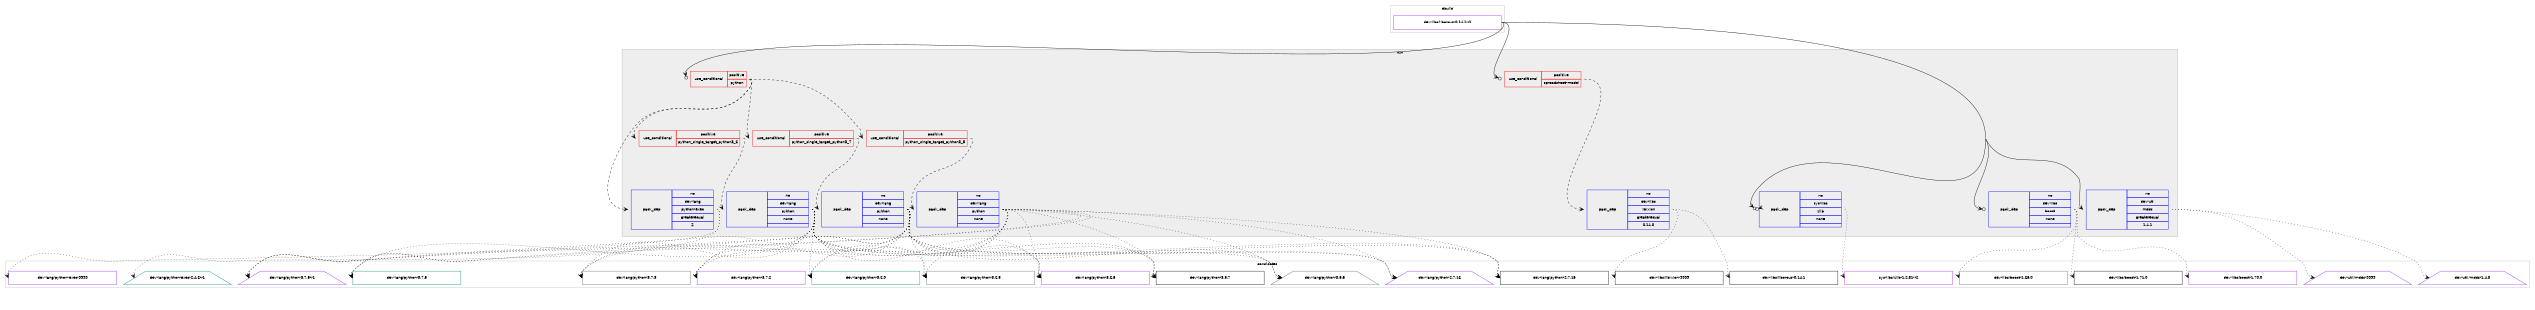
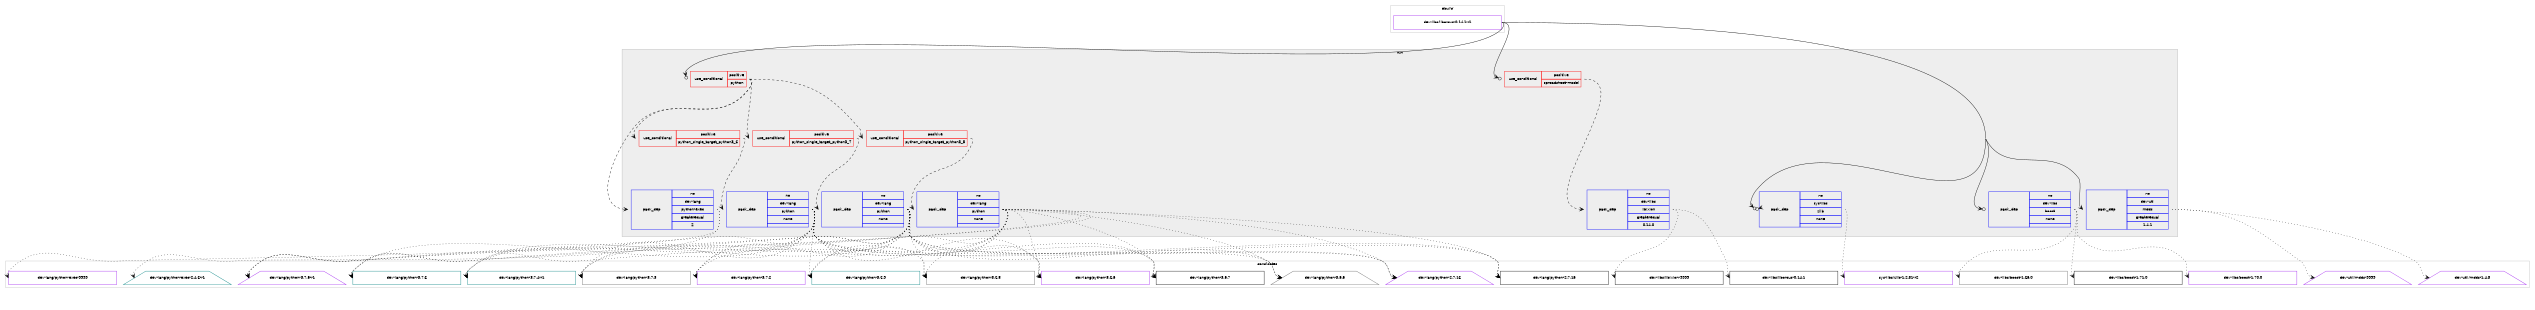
  digraph {
    compound=true
    concentrate=true
    fontname=Helvetica
    fontsize=10
    newrank=true
    rankdir=TB
    ranksep=1.5
    node [color=purple fontname=Helvetica fontsize=10 shape=box]
    edge [arrowhead=vee headport=w style=dotted tailport=e weight=100]
    n1 [label="dev-libs/liborcus-0.14.1-r1" width=4]
    n2 [color=blue label=<<TABLE BORDER="0" CELLBORDER="1" CELLSPACING="0" CELLPADDING="4" WIDTH="220"><TR><TD ROWSPAN="6" CELLPADDING="30">pack_dep</TD></TR><TR><TD WIDTH="110">no</TD></TR><TR><TD>dev-util</TD></TR><TR><TD>mdds</TD></TR><TR><TD>greaterequal</TD></TR><TR><TD>1.4.1</TD></TR></TABLE>> shape=none]
    n3 [color=blue label=<<TABLE BORDER="0" CELLBORDER="1" CELLSPACING="0" CELLPADDING="4" WIDTH="220"><TR><TD ROWSPAN="6" CELLPADDING="30">pack_dep</TD></TR><TR><TD WIDTH="110">no</TD></TR><TR><TD>dev-lang</TD></TR><TR><TD>python</TD></TR><TR><TD>none</TD></TR><TR><TD></TD></TR></TABLE>> shape=none]
    n4 [color=red label=<<TABLE BORDER="0" CELLBORDER="1" CELLSPACING="0" CELLPADDING="4"><TR><TD ROWSPAN="3" CELLPADDING="10">use_conditional</TD></TR><TR><TD>positive</TD></TR><TR><TD>python_single_target_python3_5</TD></TR></TABLE>> shape=none]
    n5 [color=blue label=<<TABLE BORDER="0" CELLBORDER="1" CELLSPACING="0" CELLPADDING="4" WIDTH="220"><TR><TD ROWSPAN="6" CELLPADDING="30">pack_dep</TD></TR><TR><TD WIDTH="110">no</TD></TR><TR><TD>dev-lang</TD></TR><TR><TD>python</TD></TR><TR><TD>none</TD></TR><TR><TD></TD></TR></TABLE>> shape=none]
    n6 [color=red label=<<TABLE BORDER="0" CELLBORDER="1" CELLSPACING="0" CELLPADDING="4"><TR><TD ROWSPAN="3" CELLPADDING="10">use_conditional</TD></TR><TR><TD>positive</TD></TR><TR><TD>python_single_target_python3_6</TD></TR></TABLE>> shape=none]
    n7 [color=blue label=<<TABLE BORDER="0" CELLBORDER="1" CELLSPACING="0" CELLPADDING="4" WIDTH="220"><TR><TD ROWSPAN="6" CELLPADDING="30">pack_dep</TD></TR><TR><TD WIDTH="110">no</TD></TR><TR><TD>dev-lang</TD></TR><TR><TD>python</TD></TR><TR><TD>none</TD></TR><TR><TD></TD></TR></TABLE>> shape=none]
    n8 [color=red label=<<TABLE BORDER="0" CELLBORDER="1" CELLSPACING="0" CELLPADDING="4"><TR><TD ROWSPAN="3" CELLPADDING="10">use_conditional</TD></TR><TR><TD>positive</TD></TR><TR><TD>python_single_target_python3_7</TD></TR></TABLE>> shape=none]
    n9 [color=blue label=<<TABLE BORDER="0" CELLBORDER="1" CELLSPACING="0" CELLPADDING="4" WIDTH="220"><TR><TD ROWSPAN="6" CELLPADDING="30">pack_dep</TD></TR><TR><TD WIDTH="110">no</TD></TR><TR><TD>dev-lang</TD></TR><TR><TD>python-exec</TD></TR><TR><TD>greaterequal</TD></TR><TR><TD>2</TD></TR></TABLE>> shape=none]
    n10 [color=red label=<<TABLE BORDER="0" CELLBORDER="1" CELLSPACING="0" CELLPADDING="4"><TR><TD ROWSPAN="3" CELLPADDING="10">use_conditional</TD></TR><TR><TD>positive</TD></TR><TR><TD>python</TD></TR></TABLE>> shape=none]
    n11 [color=blue label=<<TABLE BORDER="0" CELLBORDER="1" CELLSPACING="0" CELLPADDING="4" WIDTH="220"><TR><TD ROWSPAN="6" CELLPADDING="30">pack_dep</TD></TR><TR><TD WIDTH="110">no</TD></TR><TR><TD>dev-libs</TD></TR><TR><TD>libixion</TD></TR><TR><TD>greaterequal</TD></TR><TR><TD>0.14.0</TD></TR></TABLE>> shape=none]
    n12 [color=red label=<<TABLE BORDER="0" CELLBORDER="1" CELLSPACING="0" CELLPADDING="4"><TR><TD ROWSPAN="3" CELLPADDING="10">use_conditional</TD></TR><TR><TD>positive</TD></TR><TR><TD>spreadsheet-model</TD></TR></TABLE>> shape=none]
    n13 [color=blue label=<<TABLE BORDER="0" CELLBORDER="1" CELLSPACING="0" CELLPADDING="4" WIDTH="220"><TR><TD ROWSPAN="6" CELLPADDING="30">pack_dep</TD></TR><TR><TD WIDTH="110">no</TD></TR><TR><TD>dev-libs</TD></TR><TR><TD>boost</TD></TR><TR><TD>none</TD></TR><TR><TD></TD></TR></TABLE>> shape=none]
    n14 [color=blue label=<<TABLE BORDER="0" CELLBORDER="1" CELLSPACING="0" CELLPADDING="4" WIDTH="220"><TR><TD ROWSPAN="6" CELLPADDING="30">pack_dep</TD></TR><TR><TD WIDTH="110">no</TD></TR><TR><TD>sys-libs</TD></TR><TR><TD>zlib</TD></TR><TR><TD>none</TD></TR><TR><TD></TD></TR></TABLE>> shape=none]
    n15 [label="dev-util/mdds-1.4.3" shape=trapezium width=4]
    n16 [label="dev-util/mdds-9999" shape=trapezium width=4]
    n17 [color=black label="dev-lang/python-2.7.15" width=4]
    n18 [label="dev-lang/python-2.7.16" shape=trapezium width=4]
    n19 [color=gray40 label="dev-lang/python-3.5.5" shape=trapezium width=4]
    n20 [color=black label="dev-lang/python-3.5.7" width=4]
    n21 [label="dev-lang/python-3.6.5" width=4]
    n22 [color=gray40 label="dev-lang/python-3.6.8" width=4]
    n23 [color=teal label="dev-lang/python-3.6.9" width=4]
    n24 [label="dev-lang/python-3.7.2" width=4]
    n25 [color=gray40 label="dev-lang/python-3.7.3" width=4]
-   n27 [color=teal label="dev-lang/python-3.7.5" width=4]
+   n26 [color=teal label="dev-lang/python-3.7.4-r1" width=4]
+   n27 [color=teal label="dev-lang/python-3.7.6" width=4]
    n28 [label="dev-lang/python-3.7.5-r1" shape=trapezium width=4]
    n29 [color=teal label="dev-lang/python-exec-2.4.6-r1" shape=trapezium width=4]
    n30 [label="dev-lang/python-exec-9999" width=4]
    n31 [color=black label="dev-libs/liborcus-0.14.1" width=4]
    n32 [color=black label="dev-libs/libixion-9999" width=4]
    n33 [color=gray40 label="dev-libs/boost-1.65.0" width=4]
    n34 [label="dev-libs/boost-1.70.0" width=4]
    n35 [color=black label="dev-libs/boost-1.71.0" width=4]
    n36 [label="sys-libs/zlib-1.2.31-r2" width=4]
    subgraph cluster_1 {
      color=gray
      label=<<i>ebuild</i>>
      rank=same
      n1
    }
    subgraph cluster_2 {
      color=gray
      label=<<i>dependencies</i>>
      subgraph cluster_3 {
        color=gray
        fillcolor="#eeeeee"
        label=<<i>compile</i>>
        style=filled
        subgraph sub_4 {
          color=gray
          fillcolor="#eeeeee"
          label=<<i>compile</i>>
          style=filled
          n2
        }
      }
      subgraph cluster_5 {
        color=gray
        fillcolor="#eeeeee"
        label=<<i>compile and run</i>>
        style=filled
        subgraph sub_6 {
          color=gray
          fillcolor="#eeeeee"
          label=<<i>compile and run</i>>
          style=filled
          n10
          subgraph sub_7 {
            color=gray
            fillcolor="#eeeeee"
            label=<<i>compile and run</i>>
            style=filled
            n4
            subgraph sub_8 {
              color=gray
              fillcolor="#eeeeee"
              label=<<i>compile and run</i>>
              style=filled
              n3
            }
          }
          subgraph sub_9 {
            color=gray
            fillcolor="#eeeeee"
            label=<<i>compile and run</i>>
            style=filled
            n6
            subgraph sub_10 {
              color=gray
              fillcolor="#eeeeee"
              label=<<i>compile and run</i>>
              style=filled
              n5
            }
          }
          subgraph sub_11 {
            color=gray
            fillcolor="#eeeeee"
            label=<<i>compile and run</i>>
            style=filled
            n8
            subgraph sub_12 {
              color=gray
              fillcolor="#eeeeee"
              label=<<i>compile and run</i>>
              style=filled
              n7
            }
          }
          subgraph sub_13 {
            color=gray
            fillcolor="#eeeeee"
            label=<<i>compile and run</i>>
            style=filled
            n9
          }
        }
        subgraph sub_14 {
          color=gray
          fillcolor="#eeeeee"
          label=<<i>compile and run</i>>
          style=filled
          n12
          subgraph sub_15 {
            color=gray
            fillcolor="#eeeeee"
            label=<<i>compile and run</i>>
            style=filled
            n11
          }
        }
        subgraph sub_16 {
          color=gray
          fillcolor="#eeeeee"
          label=<<i>compile and run</i>>
          style=filled
          n13
        }
        subgraph sub_17 {
          color=gray
          fillcolor="#eeeeee"
          label=<<i>compile and run</i>>
          style=filled
          n14
        }
      }
      subgraph cluster_18 {
        color=gray
        fillcolor="#eeeeee"
        label=<<i>run</i>>
        style=filled
      }
    }
    subgraph cluster_19 {
      color=gray
      label=<<i>candidates</i>>
      rank=same
      subgraph sub_20 {
        color=black
        label=<<i>candidates</i>>
        nodesep=1
        rank=same
        n15
        n16
      }
      subgraph sub_21 {
        color=black
        label=<<i>candidates</i>>
        nodesep=1
        rank=same
        n17
        n18
        n19
        n20
        n21
        n22
        n23
        n24
        n25
+       n26
        n27
        n28
      }
      subgraph sub_22 {
        color=black
        label=<<i>candidates</i>>
        nodesep=1
        rank=same
        n17
        n18
        n19
        n20
        n21
        n22
        n23
        n24
        n25
+       n26
        n27
        n28
      }
      subgraph sub_23 {
        color=black
        label=<<i>candidates</i>>
        nodesep=1
        rank=same
        n17
        n18
        n19
        n20
        n21
        n22
        n23
        n24
        n25
+       n26
        n27
        n28
      }
      subgraph sub_24 {
        color=black
        label=<<i>candidates</i>>
        nodesep=1
        rank=same
        n29
        n30
      }
      subgraph sub_25 {
        color=black
        label=<<i>candidates</i>>
        nodesep=1
        rank=same
        n31
        n32
      }
      subgraph sub_26 {
        color=black
        label=<<i>candidates</i>>
        nodesep=1
        rank=same
        n33
        n34
        n35
      }
      subgraph sub_27 {
        color=black
        label=<<i>candidates</i>>
        nodesep=1
        rank=same
        n36
      }
    }
    n1 -> n2 [style=solid weight=20]
    n1 -> n10 [arrowhead=odotvee style=solid weight=20]
    n1 -> n12 [arrowhead=odotvee style=solid weight=20]
    n1 -> n13 [arrowhead=odotvee style=solid weight=20]
    n1 -> n14 [arrowhead=odotvee style=solid weight=20]
    n2 -> n15
    n2 -> n16
    n3 -> n17
    n3 -> n18
    n3 -> n19
    n3 -> n20
    n3 -> n21
    n3 -> n22
    n3 -> n23
    n3 -> n24
    n3 -> n25
+   n3 -> n26
    n3 -> n27
    n3 -> n28
    n4 -> n3 [style=dashed weight=20]
    n5 -> n17
    n5 -> n18
    n5 -> n19
    n5 -> n20
    n5 -> n21
    n5 -> n22
    n5 -> n23
    n5 -> n24
    n5 -> n25
+   n5 -> n26
    n5 -> n27
    n5 -> n28
    n6 -> n5 [style=dashed weight=20]
    n7 -> n17
    n7 -> n18
    n7 -> n19
    n7 -> n20
    n7 -> n21
    n7 -> n22
    n7 -> n23
    n7 -> n24
    n7 -> n25
+   n7 -> n26
    n7 -> n27
    n7 -> n28
    n8 -> n7 [style=dashed weight=20]
    n9 -> n29
    n9 -> n30
    n10 -> n4 [style=dashed weight=20]
    n10 -> n6 [style=dashed weight=20]
    n10 -> n8 [style=dashed weight=20]
    n10 -> n9 [style=dashed weight=20]
    n11 -> n31
    n11 -> n32
    n12 -> n11 [style=dashed weight=20]
    n13 -> n33
    n13 -> n34
    n13 -> n35
    n14 -> n36
  }
